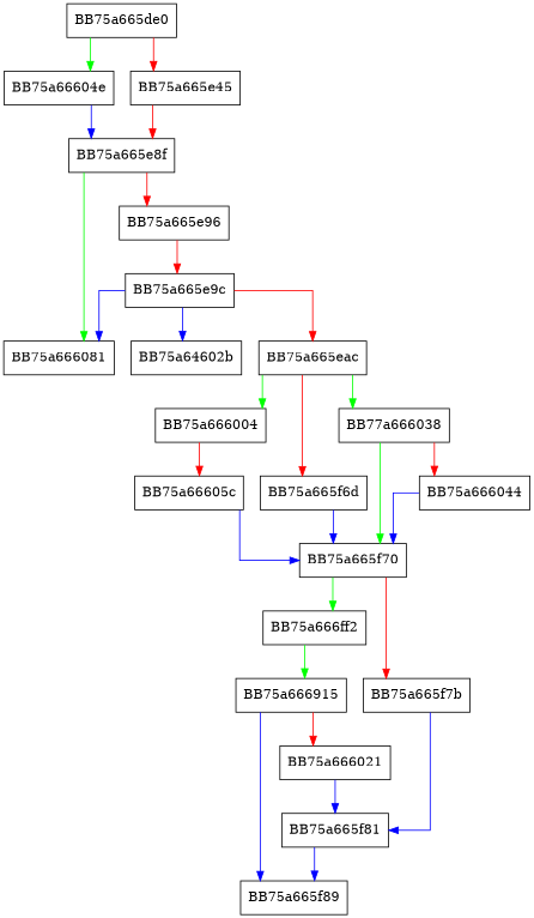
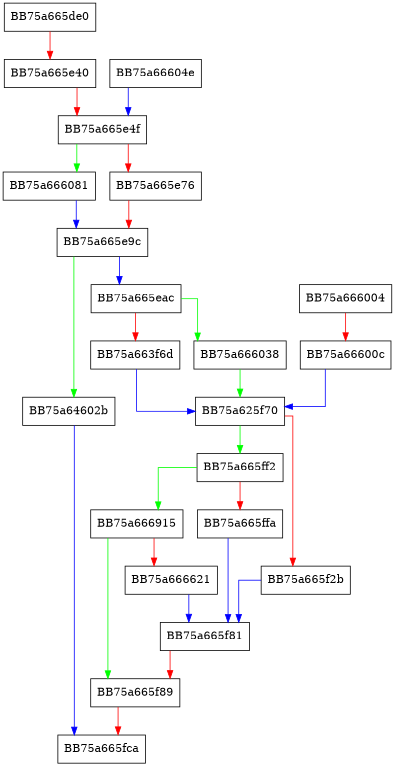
  digraph {
    splines=ortho
    node [shape=box]
    edge [color=red]
    BB75a665de0
    BB75a66604e
-   BB75a665e40 [label=BB75a665e45]
-   BB75a665e4f [label=BB75a665e8f]
+   BB75a665e40
+   BB75a665e4f
    BB75a666081
-   BB75a665e76 [label=BB75a665e96]
+   BB75a665e76
    BB75a665e9c
    n8 [label=BB75a64602b]
    BB75a665eac
+   BB75a665fca
    BB75a666004
-   BB75a665f6d
-   BB75a666038 [label=BB77a666038]
-   BB75a66600c [label=BB75a66605c]
-   BB75a665f70
-   BB75a666044
-   BB75a665ff2 [label=BB75a666ff2]
-   BB75a665f7b
+   BB75a665f6d [label=BB75a663f6d]
+   BB75a666038
+   BB75a66600c
+   BB75a665f70 [label=BB75a625f70]
+   BB75a665ff2
+   BB75a665f7b [label=BB75a665f2b]
    n19 [label=BB75a666915]
+   BB75a665ffa
    n21 [label=BB75a665f81]
    n22 [label=BB75a665f89]
-   BB75a666021
-   BB75a665de0 -> BB75a66604e [color=green]
+   BB75a666021 [label=BB75a666621]
    BB75a665de0 -> BB75a665e40
    BB75a66604e -> BB75a665e4f [color=blue]
    BB75a665e40 -> BB75a665e4f
    BB75a665e4f -> BB75a666081 [color=green]
    BB75a665e4f -> BB75a665e76
-   BB75a665e9c -> BB75a666081 [color=blue]
+   BB75a666081 -> BB75a665e9c [color=blue]
    BB75a665e76 -> BB75a665e9c
-   BB75a665e9c -> n8 [color=blue]
-   BB75a665e9c -> BB75a665eac
-   BB75a665eac -> BB75a666004 [color=green]
+   BB75a665e9c -> n8 [color=green]
+   BB75a665e9c -> BB75a665eac [color=blue]
+   n8 -> BB75a665fca [color=blue]
    BB75a665eac -> BB75a665f6d
    BB75a665eac -> BB75a666038 [color=green]
    BB75a666004 -> BB75a66600c
    BB75a665f6d -> BB75a665f70 [color=blue]
    BB75a666038 -> BB75a665f70 [color=green]
-   BB75a666038 -> BB75a666044
    BB75a66600c -> BB75a665f70 [color=blue]
    BB75a665f70 -> BB75a665ff2 [color=green]
    BB75a665f70 -> BB75a665f7b
-   BB75a666044 -> BB75a665f70 [color=blue]
    BB75a665ff2 -> n19 [color=green]
+   BB75a665ff2 -> BB75a665ffa
    BB75a665f7b -> n21 [color=blue]
-   n19 -> n22 [color=blue]
+   n19 -> n22 [color=green]
    n19 -> BB75a666021
-   n21 -> n22 [color=blue]
+   BB75a665ffa -> n21 [color=blue]
+   n21 -> n22
+   n22 -> BB75a665fca
    BB75a666021 -> n21 [color=blue]
  }
